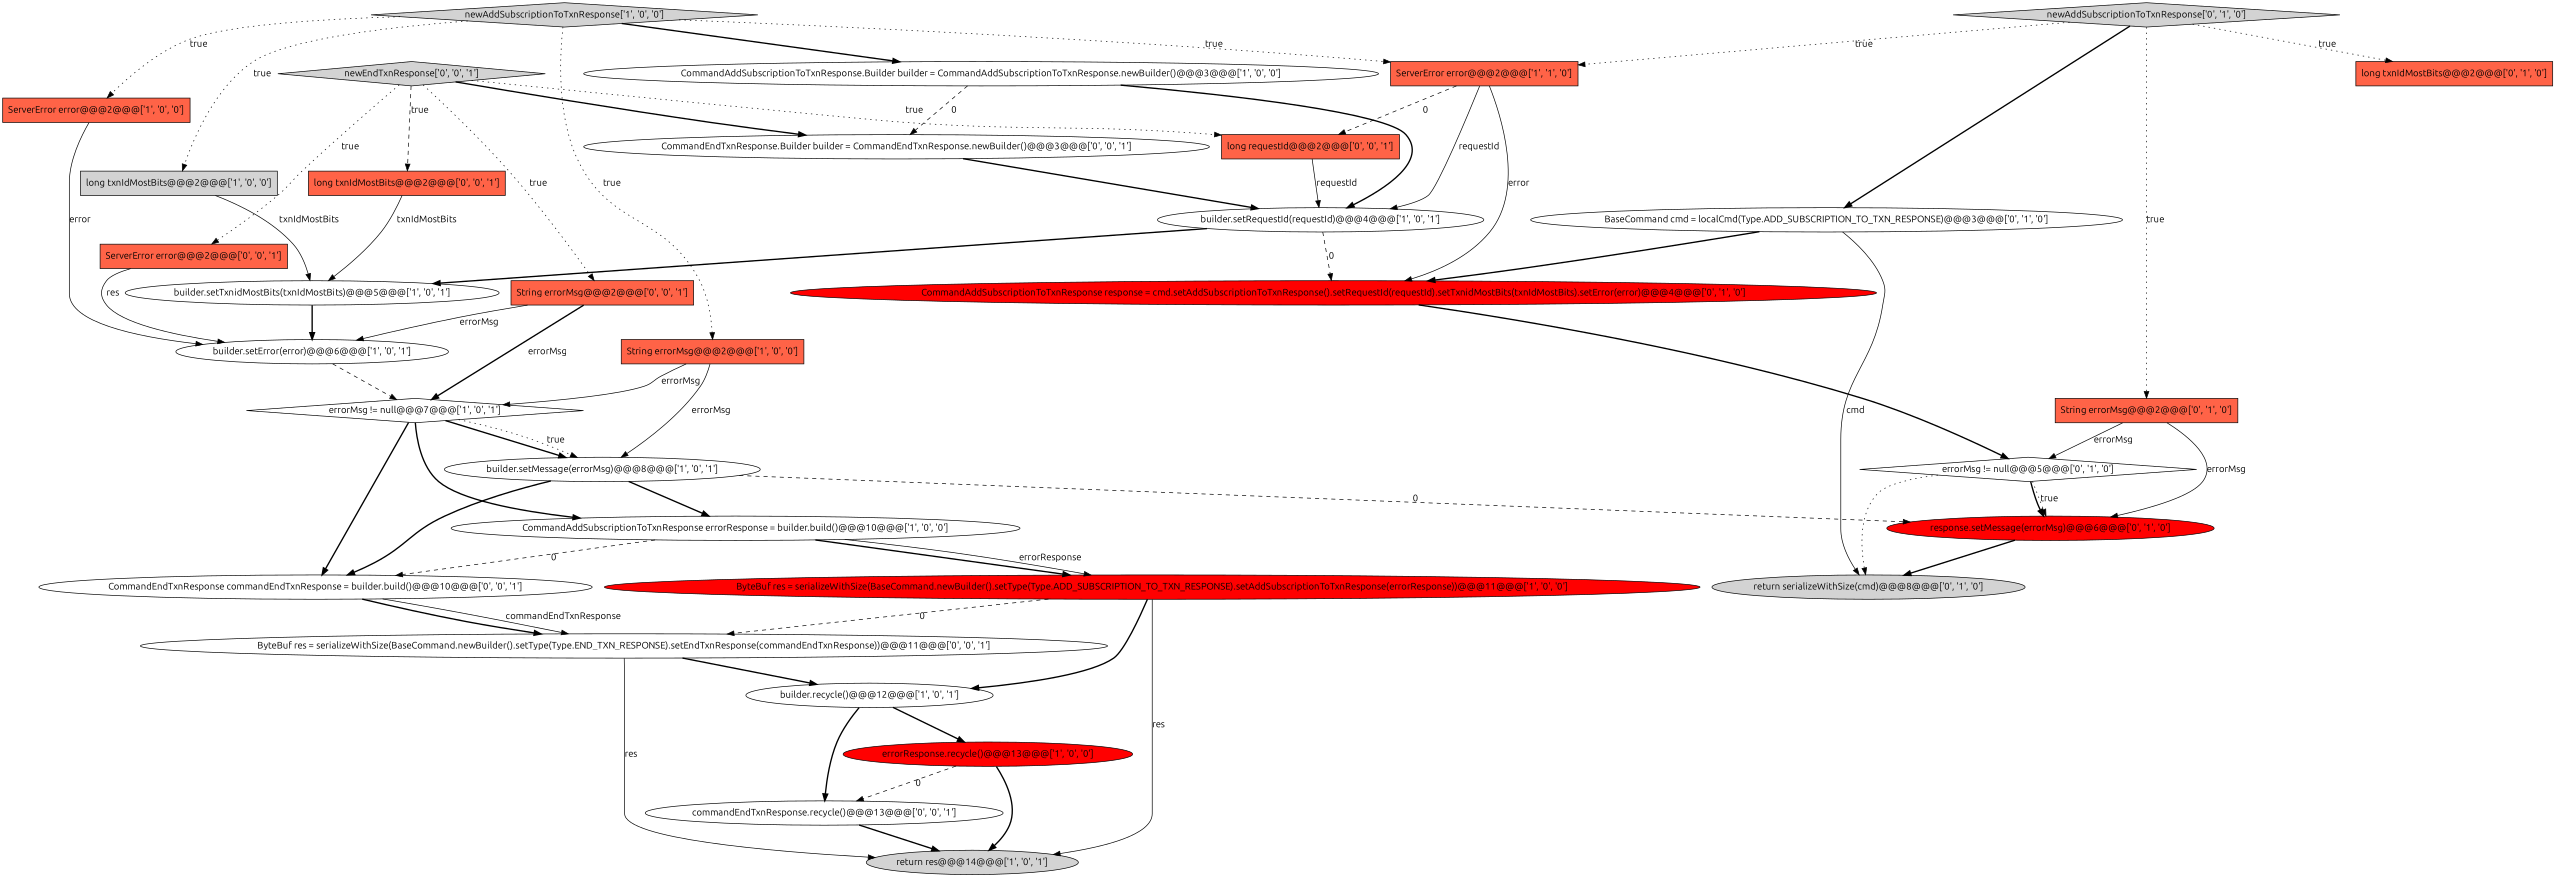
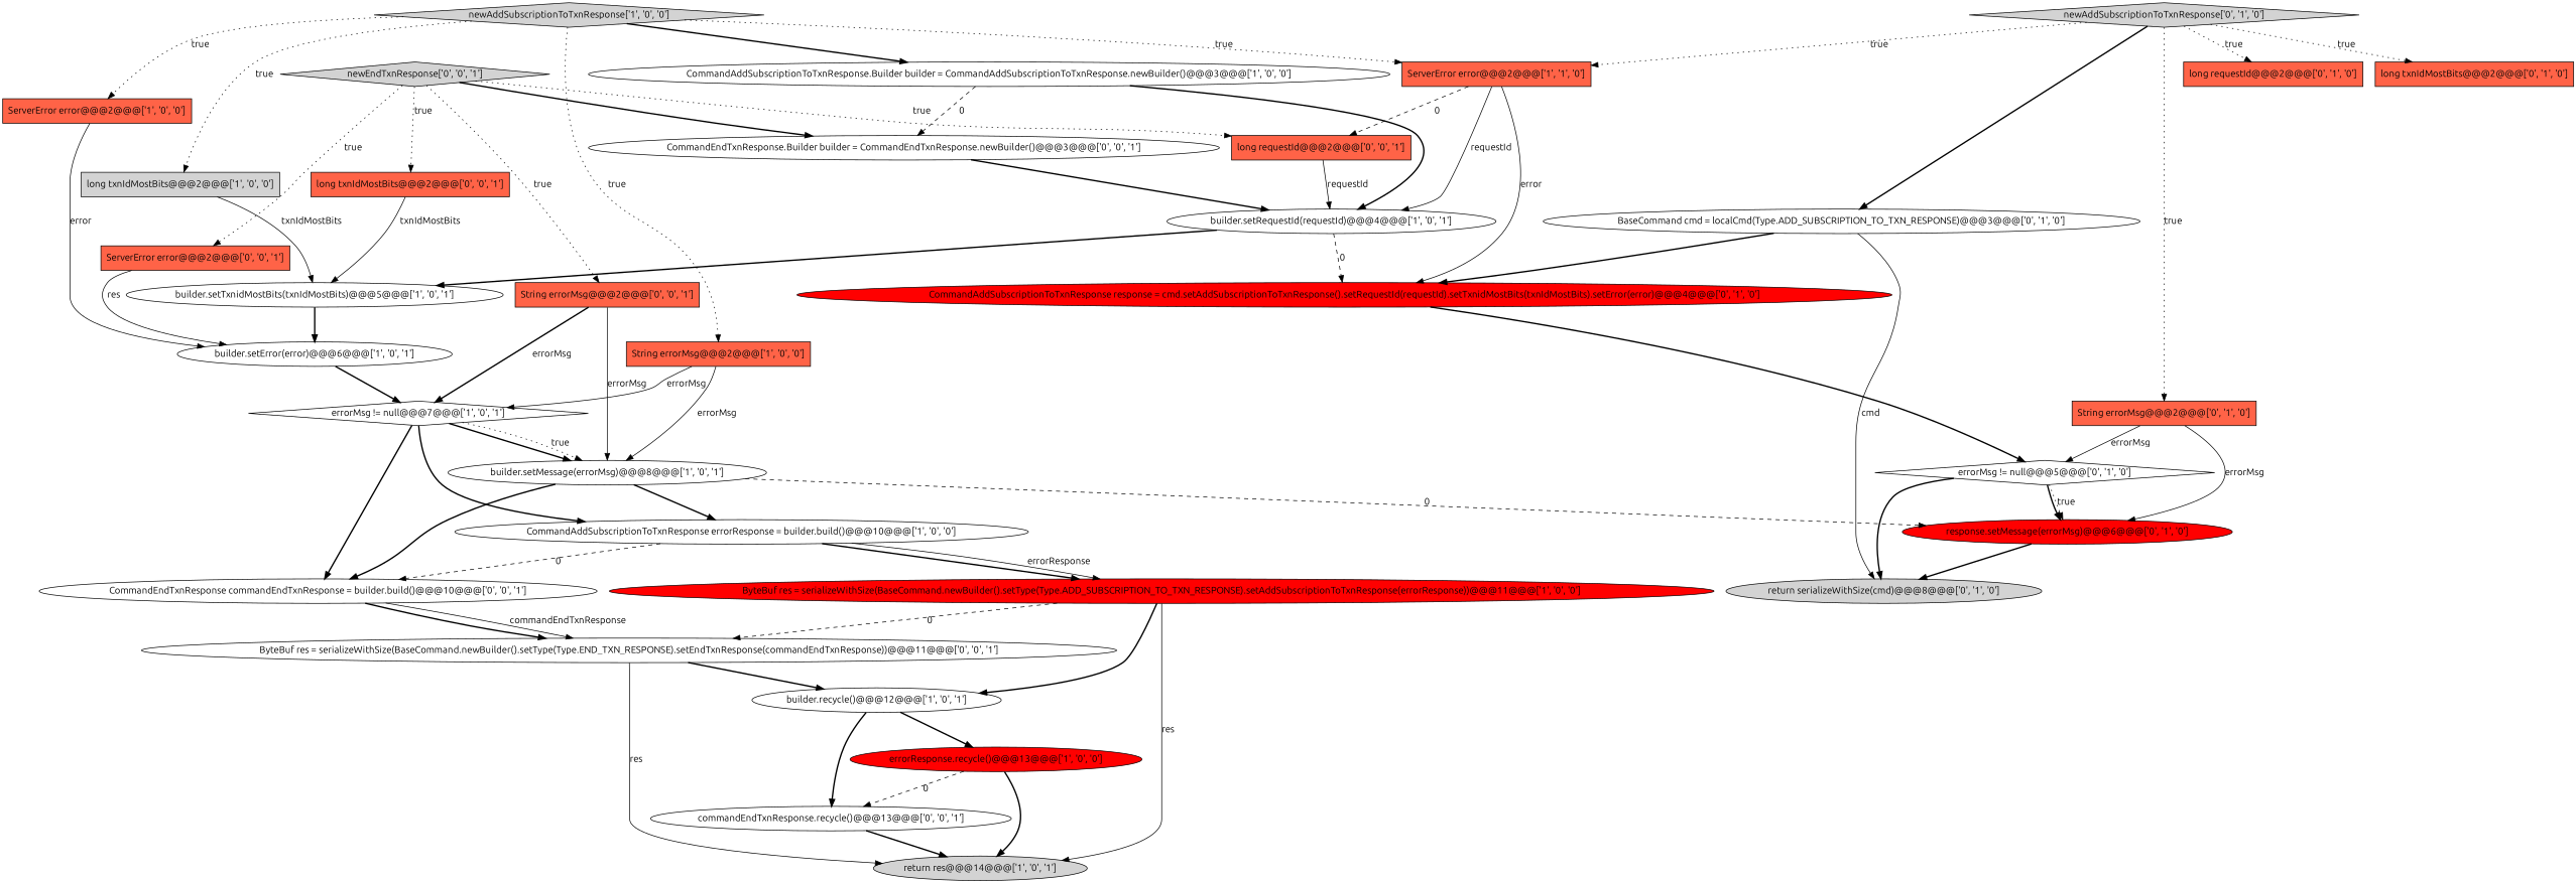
  digraph {
    fontname=Ubuntu
    node [fillcolor=white fontname=Ubuntu shape=ellipse style=filled]
    edge [fontname=Ubuntu style=bold]
    n1 [fillcolor=red label="ByteBuf res = serializeWithSize(BaseCommand.newBuilder().setType(Type.ADD_SUBSCRIPTION_TO_TXN_RESPONSE).setAddSubscriptionToTxnResponse(errorResponse))@@@11@@@['1', '0', '0']"]
    n2 [fillcolor=lightgray label="return res@@@14@@@['1', '0', '1']"]
    n3 [label="ByteBuf res = serializeWithSize(BaseCommand.newBuilder().setType(Type.END_TXN_RESPONSE).setEndTxnResponse(commandEndTxnResponse))@@@11@@@['0', '0', '1']"]
    n4 [label="builder.recycle()@@@12@@@['1', '0', '1']"]
    n5 [label="commandEndTxnResponse.recycle()@@@13@@@['0', '0', '1']"]
    n6 [fillcolor=red label="errorResponse.recycle()@@@13@@@['1', '0', '0']"]
    n7 [label="errorMsg != null@@@7@@@['1', '0', '1']" shape=diamond]
    n8 [label="CommandEndTxnResponse commandEndTxnResponse = builder.build()@@@10@@@['0', '0', '1']"]
    n9 [label="builder.setMessage(errorMsg)@@@8@@@['1', '0', '1']"]
    n10 [label="CommandAddSubscriptionToTxnResponse errorResponse = builder.build()@@@10@@@['1', '0', '0']"]
    n11 [fillcolor=red label="response.setMessage(errorMsg)@@@6@@@['0', '1', '0']"]
    n12 [fillcolor=tomato label="String errorMsg@@@2@@@['0', '0', '1']" shape=box]
    n13 [fillcolor=lightgray label="newAddSubscriptionToTxnResponse['0', '1', '0']" shape=diamond]
    n14 [fillcolor=tomato label="ServerError error@@@2@@@['1', '1', '0']" shape=box]
+   n15 [fillcolor=tomato label="long requestId@@@2@@@['0', '1', '0']" shape=box]
    n16 [label="BaseCommand cmd = localCmd(Type.ADD_SUBSCRIPTION_TO_TXN_RESPONSE)@@@3@@@['0', '1', '0']"]
    n17 [fillcolor=tomato label="String errorMsg@@@2@@@['0', '1', '0']" shape=box]
    n18 [fillcolor=tomato label="long txnIdMostBits@@@2@@@['0', '1', '0']" shape=box]
    n19 [label="builder.setRequestId(requestId)@@@4@@@['1', '0', '1']"]
    n20 [fillcolor=tomato label="long requestId@@@2@@@['0', '0', '1']" shape=box]
    n21 [fillcolor=red label="CommandAddSubscriptionToTxnResponse response = cmd.setAddSubscriptionToTxnResponse().setRequestId(requestId).setTxnidMostBits(txnIdMostBits).setError(error)@@@4@@@['0', '1', '0']"]
    n22 [fillcolor=lightgray label="return serializeWithSize(cmd)@@@8@@@['0', '1', '0']"]
    n23 [label="errorMsg != null@@@5@@@['0', '1', '0']" shape=diamond]
    n24 [label="builder.setTxnidMostBits(txnIdMostBits)@@@5@@@['1', '0', '1']"]
    n25 [label="builder.setError(error)@@@6@@@['1', '0', '1']"]
    n26 [label="CommandAddSubscriptionToTxnResponse.Builder builder = CommandAddSubscriptionToTxnResponse.newBuilder()@@@3@@@['1', '0', '0']"]
    n27 [label="CommandEndTxnResponse.Builder builder = CommandEndTxnResponse.newBuilder()@@@3@@@['0', '0', '1']"]
    n28 [fillcolor=tomato label="ServerError error@@@2@@@['0', '0', '1']" shape=box]
    n29 [fillcolor=lightgray label="newAddSubscriptionToTxnResponse['1', '0', '0']" shape=diamond]
    n30 [fillcolor=tomato label="String errorMsg@@@2@@@['1', '0', '0']" shape=box]
    n31 [fillcolor=tomato label="ServerError error@@@2@@@['1', '0', '0']" shape=box]
    n32 [fillcolor=lightgray label="long txnIdMostBits@@@2@@@['1', '0', '0']" shape=box]
    n33 [fillcolor=lightgray label="newEndTxnResponse['0', '0', '1']" shape=diamond]
    n34 [fillcolor=tomato label="long txnIdMostBits@@@2@@@['0', '0', '1']" shape=box]
    n1 -> n2 [label=res style=solid]
    n1 -> n3 [label=0 style=dashed]
    n1 -> n4
    n3 -> n2 [label=res style=solid]
    n3 -> n4
    n4 -> n5
    n4 -> n6
    n5 -> n2
    n6 -> n2
    n6 -> n5 [label=0 style=dashed]
    n7 -> n8
    n7 -> n9
    n7 -> n9 [label=true style=dotted]
    n7 -> n10
    n8 -> n3
    n8 -> n3 [label=commandEndTxnResponse style=solid]
    n9 -> n8
    n9 -> n10
    n9 -> n11 [label=0 style=dashed]
    n10 -> n1
    n10 -> n1 [label=errorResponse style=solid]
    n10 -> n8 [label=0 style=dashed]
    n11 -> n22
    n12 -> n7 [label=errorMsg]
-   n12 -> n25 [label=errorMsg style=solid]
+   n12 -> n9 [label=errorMsg style=solid]
    n13 -> n14 [label=true style=dotted]
+   n13 -> n15 [label=true style=dotted]
    n13 -> n16
    n13 -> n17 [label=true style=dotted]
    n13 -> n18 [label=true style=dotted]
    n14 -> n19 [label=requestId style=solid]
    n14 -> n20 [label=0 style=dashed]
    n14 -> n21 [label=error style=solid]
    n16 -> n21
    n16 -> n22 [label=cmd style=solid]
    n17 -> n11 [label=errorMsg style=solid]
    n17 -> n23 [label=errorMsg style=solid]
    n19 -> n21 [label=0 style=dashed]
    n19 -> n24
    n20 -> n19 [label=requestId style=solid]
    n21 -> n23
    n23 -> n11
    n23 -> n11 [label=true style=dotted]
-   n23 -> n22 [style=dotted]
+   n23 -> n22
    n24 -> n25
-   n25 -> n7 [style=dashed]
+   n25 -> n7
    n26 -> n19
    n26 -> n27 [label=0 style=dashed]
    n27 -> n19
    n28 -> n25 [label=res style=solid]
    n29 -> n14 [label=true style=dotted]
    n29 -> n26
    n29 -> n30 [label=true style=dotted]
    n29 -> n31 [label=true style=dotted]
    n29 -> n32 [label=true style=dotted]
    n30 -> n7 [label=errorMsg style=solid]
    n30 -> n9 [label=errorMsg style=solid]
    n31 -> n25 [label=error style=solid]
    n32 -> n24 [label=txnIdMostBits style=solid]
    n33 -> n12 [label=true style=dotted]
    n33 -> n20 [label=true style=dotted]
    n33 -> n27
    n33 -> n28 [label=true style=dotted]
-   n33 -> n34 [label=true style=dashed]
+   n33 -> n34 [label=true style=dotted]
    n34 -> n24 [label=txnIdMostBits style=solid]
  }
